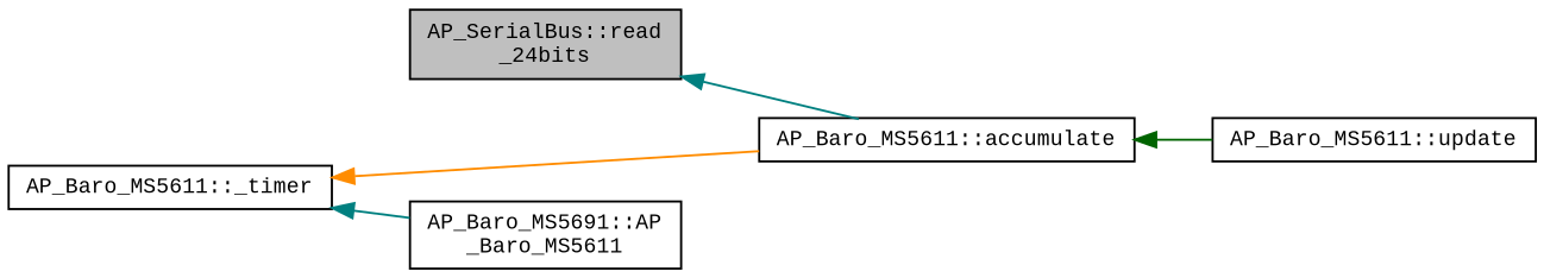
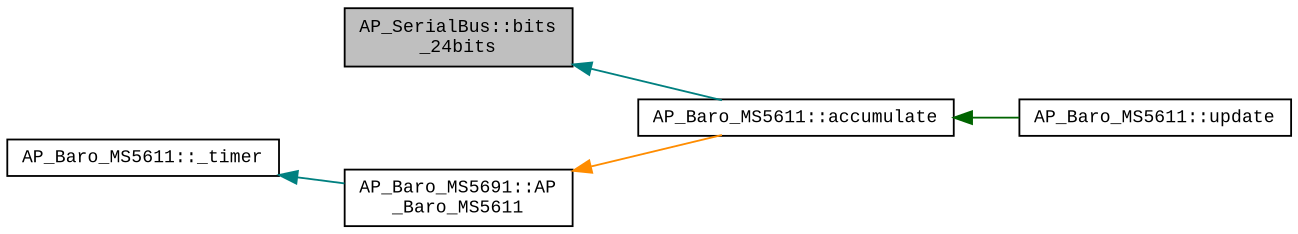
  digraph {
    fontname="Liberation Mono"
    rankdir=LR
    node [color=black fillcolor=white fontname="Liberation Mono" fontsize=10 shape=record style=filled]
    edge [color=teal dir=back fontname="Liberation Mono" fontsize=10 labelfontname=Helvetica labelfontsize=10 style=solid]
-   n1 [fillcolor=grey75 fontcolor=black height=0.2 label="AP_SerialBus::read\l_24bits" width=0.4]
+   n1 [fillcolor=grey75 fontcolor=black height=0.2 label="AP_SerialBus::bits\l_24bits" width=0.4]
    n2 [height=0.2 label="AP_Baro_MS5611::accumulate" width=0.4]
    n3 [height=0.2 label="AP_Baro_MS5611::_timer" width=0.4]
    n4 [height=0.2 label="AP_Baro_MS5691::AP\l_Baro_MS5611" width=0.4]
    n5 [height=0.2 label="AP_Baro_MS5611::update" width=0.4]
    n1 -> n2
    n2 -> n5 [color=darkgreen]
-   n3 -> n2 [color=darkorange]
+   n4 -> n2 [color=darkorange]
    n3 -> n4
  }
